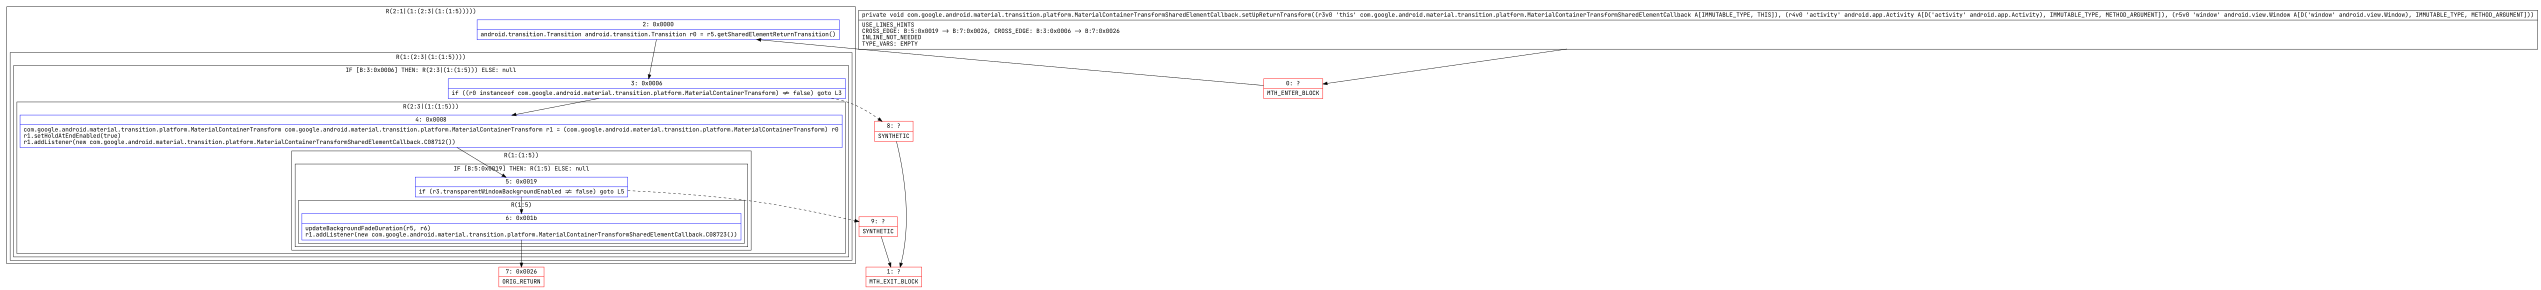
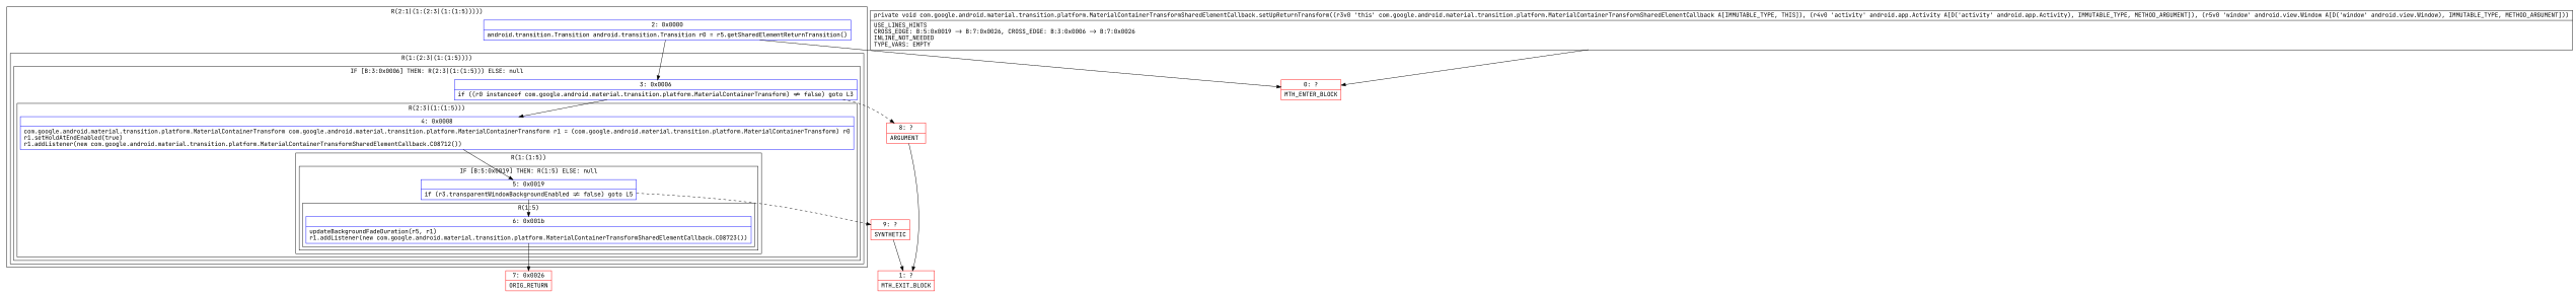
  digraph {
    fontname="JetBrains Mono"
    node [color=blue fontname="JetBrains Mono" shape=record]
    edge [fontname="JetBrains Mono"]
-   n1 [label="{6\:\ 0x001b|updateBackgroundFadeDuration(r5, r6)\lr1.addListener(new com.google.android.material.transition.platform.MaterialContainerTransformSharedElementCallback.C08723())\l}"]
+   n1 [label="{6\:\ 0x001b|updateBackgroundFadeDuration(r5, r1)\lr1.addListener(new com.google.android.material.transition.platform.MaterialContainerTransformSharedElementCallback.C08723())\l}"]
    n2 [label="{5\:\ 0x0019|if (r3.transparentWindowBackgroundEnabled != false) goto L5\l}"]
    n3 [label="{4\:\ 0x0008|com.google.android.material.transition.platform.MaterialContainerTransform com.google.android.material.transition.platform.MaterialContainerTransform r1 = (com.google.android.material.transition.platform.MaterialContainerTransform) r0\lr1.setHoldAtEndEnabled(true)\lr1.addListener(new com.google.android.material.transition.platform.MaterialContainerTransformSharedElementCallback.C08712())\l}"]
    n4 [label="{3\:\ 0x0006|if ((r0 instanceof com.google.android.material.transition.platform.MaterialContainerTransform) != false) goto L3\l}"]
    n5 [label="{2\:\ 0x0000|android.transition.Transition android.transition.Transition r0 = r5.getSharedElementReturnTransition()\l}"]
    n6 [color=red label="{7\:\ 0x0026|ORIG_RETURN\l}"]
    n7 [color=red label="{9\:\ ?|SYNTHETIC\l}"]
-   n8 [color=red label="{8\:\ ?|SYNTHETIC\l}"]
+   n8 [color=red label="{8\:\ ?|ARGUMENT\l}"]
    n9 [color=red label="{1\:\ ?|MTH_EXIT_BLOCK\l}"]
    n10 [color=red label="{0\:\ ?|MTH_ENTER_BLOCK\l}"]
    n11 [label="{private void com.google.android.material.transition.platform.MaterialContainerTransformSharedElementCallback.setUpReturnTransform((r3v0 'this' com.google.android.material.transition.platform.MaterialContainerTransformSharedElementCallback A[IMMUTABLE_TYPE, THIS]), (r4v0 'activity' android.app.Activity A[D('activity' android.app.Activity), IMMUTABLE_TYPE, METHOD_ARGUMENT]), (r5v0 'window' android.view.Window A[D('window' android.view.Window), IMMUTABLE_TYPE, METHOD_ARGUMENT]))  | USE_LINES_HINTS\lCROSS_EDGE: B:5:0x0019 \-\> B:7:0x0026, CROSS_EDGE: B:3:0x0006 \-\> B:7:0x0026\lINLINE_NOT_NEEDED\lTYPE_VARS: EMPTY\l}" color=""]
    subgraph cluster_1 {
      label="R(2:1|(1:(2:3|(1:(1:5)))))"
      n5
      subgraph cluster_2 {
        label="R(1:(2:3|(1:(1:5))))"
        subgraph cluster_3 {
          label="IF [B:3:0x0006] THEN: R(2:3|(1:(1:5))) ELSE: null"
          n4
          subgraph cluster_4 {
            label="R(2:3|(1:(1:5)))"
            n3
            subgraph cluster_5 {
              label="R(1:(1:5))"
              subgraph cluster_6 {
                label="IF [B:5:0x0019] THEN: R(1:5) ELSE: null"
                n2
                subgraph cluster_7 {
                  label="R(1:5)"
                  n1
                }
              }
            }
          }
        }
      }
    }
    n1 -> n6
    n2 -> n1
    n2 -> n7 [style=dashed]
    n3 -> n2
    n4 -> n3
    n4 -> n8 [style=dashed]
    n5 -> n4
    n7 -> n9
    n8 -> n9
-   n10 -> n5
+   n5 -> n10
    n11 -> n10
  }
